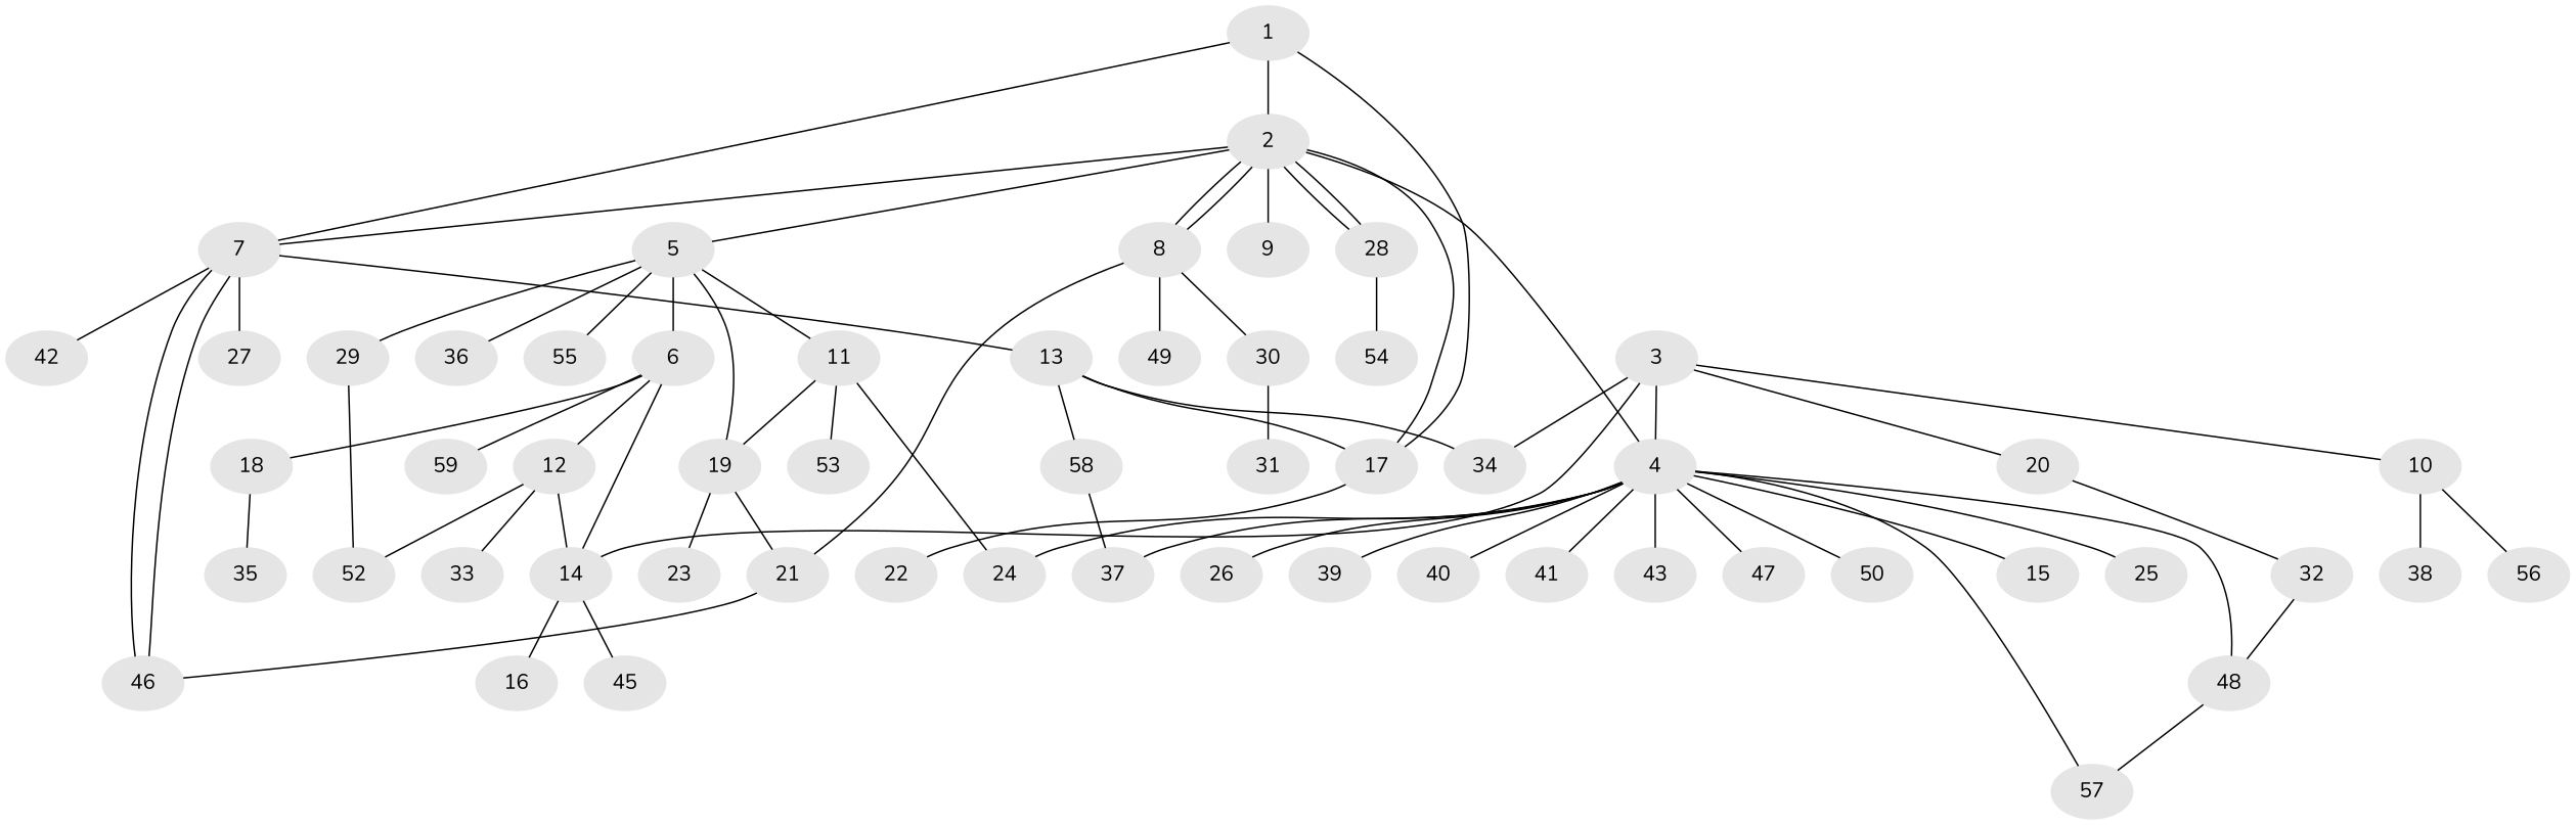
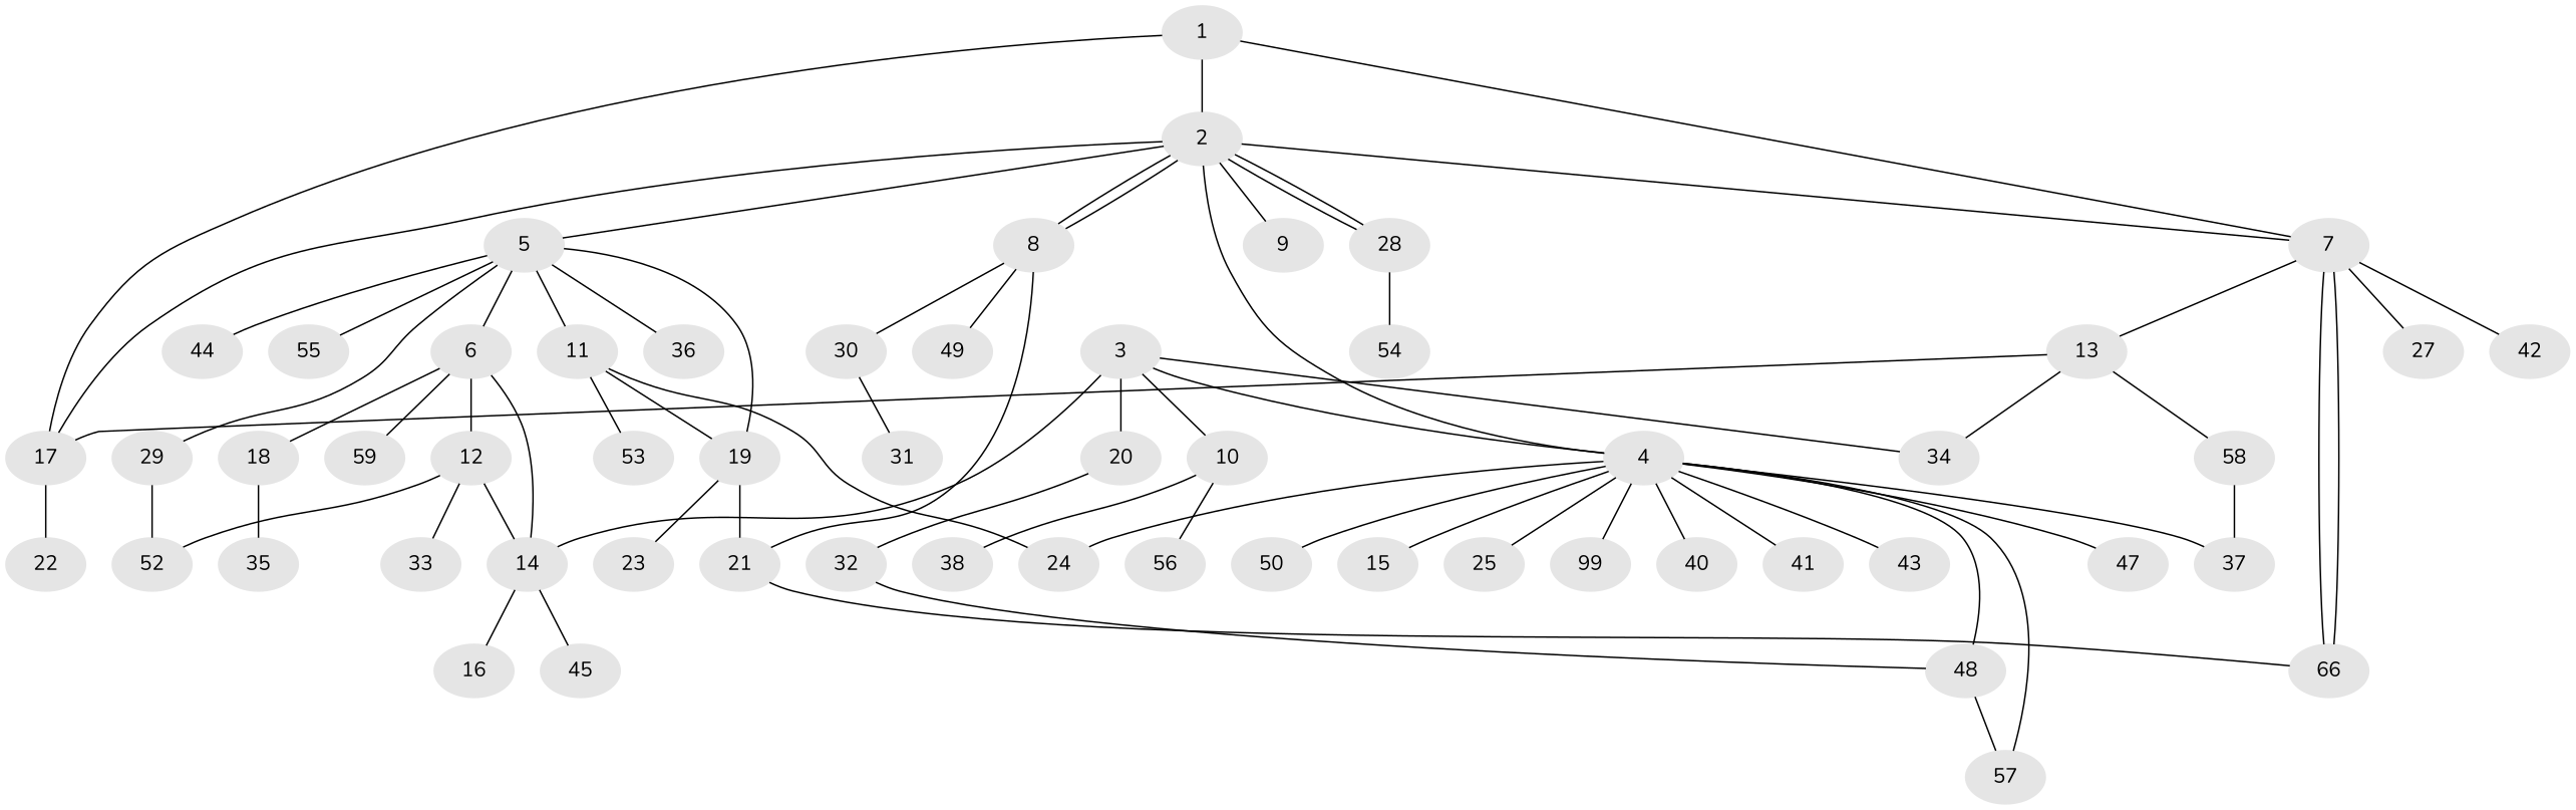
  graph {
    fontname=Nunito
    node [color=gray90 fontname=Nunito style=filled]
    edge [fontname=Nunito]
    1
    2
    7
    17
    4
    5
    8
    9
    28
    13
    27
    42
-   46
+   46 [label=66]
    22
    3
    10
    14
    20
    34
    15
    24
    25
-   26
    37
-   39
+   39 [label=99]
    40
    41
    43
    47
    48
    50
    57
    6
    11
    19
    29
    36
+   44
    55
    21
    30
    49
    54
    38
    56
    16
    45
    32
    12
    18
    59
    53
    23
    52
    33
    35
    58
    31
    1 -- 2
    1 -- 7
    1 -- 17
    2 -- 7
    2 -- 17
    2 -- 4
    2 -- 5
    2 -- 8
    2 -- 8
    2 -- 9
    2 -- 28
    2 -- 28
    7 -- 13
    7 -- 27
    7 -- 42
    7 -- 46
    7 -- 46
    17 -- 22
    4 -- 15
    4 -- 24
    4 -- 25
-   4 -- 26
    4 -- 37
    4 -- 39
    4 -- 40
    4 -- 41
    4 -- 43
    4 -- 47
    4 -- 48
    4 -- 50
    4 -- 57
    5 -- 6
    5 -- 11
    5 -- 19
    5 -- 29
    5 -- 36
+   5 -- 44
    5 -- 55
    8 -- 21
    8 -- 30
    8 -- 49
    28 -- 54
    13 -- 17
    13 -- 34
    13 -- 58
    3 -- 4
    3 -- 10
    3 -- 14
    3 -- 20
    3 -- 34
    10 -- 38
    10 -- 56
    14 -- 16
    14 -- 45
    20 -- 32
    48 -- 57
    6 -- 14
    6 -- 12
    6 -- 18
    6 -- 59
    11 -- 24
    11 -- 19
    11 -- 53
    19 -- 21
    19 -- 23
    29 -- 52
    21 -- 46
    30 -- 31
    32 -- 48
    12 -- 14
    12 -- 52
    12 -- 33
    18 -- 35
    58 -- 37
  }
